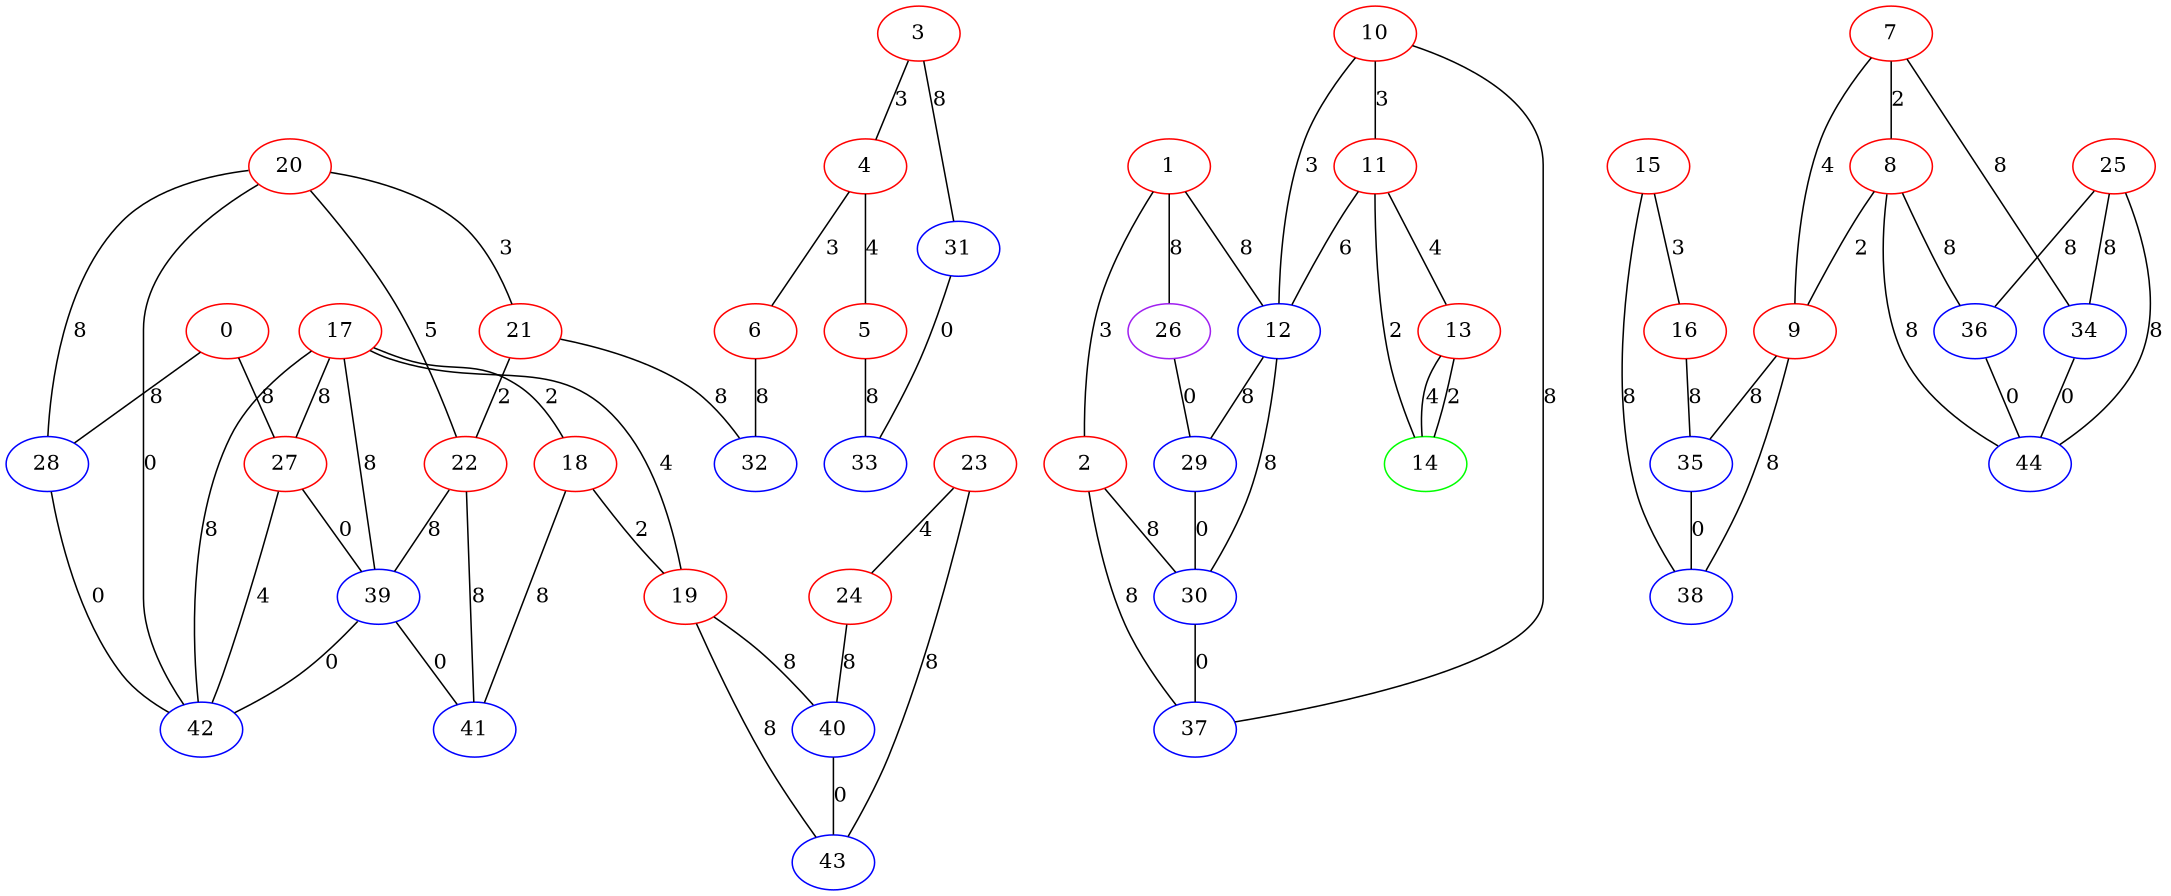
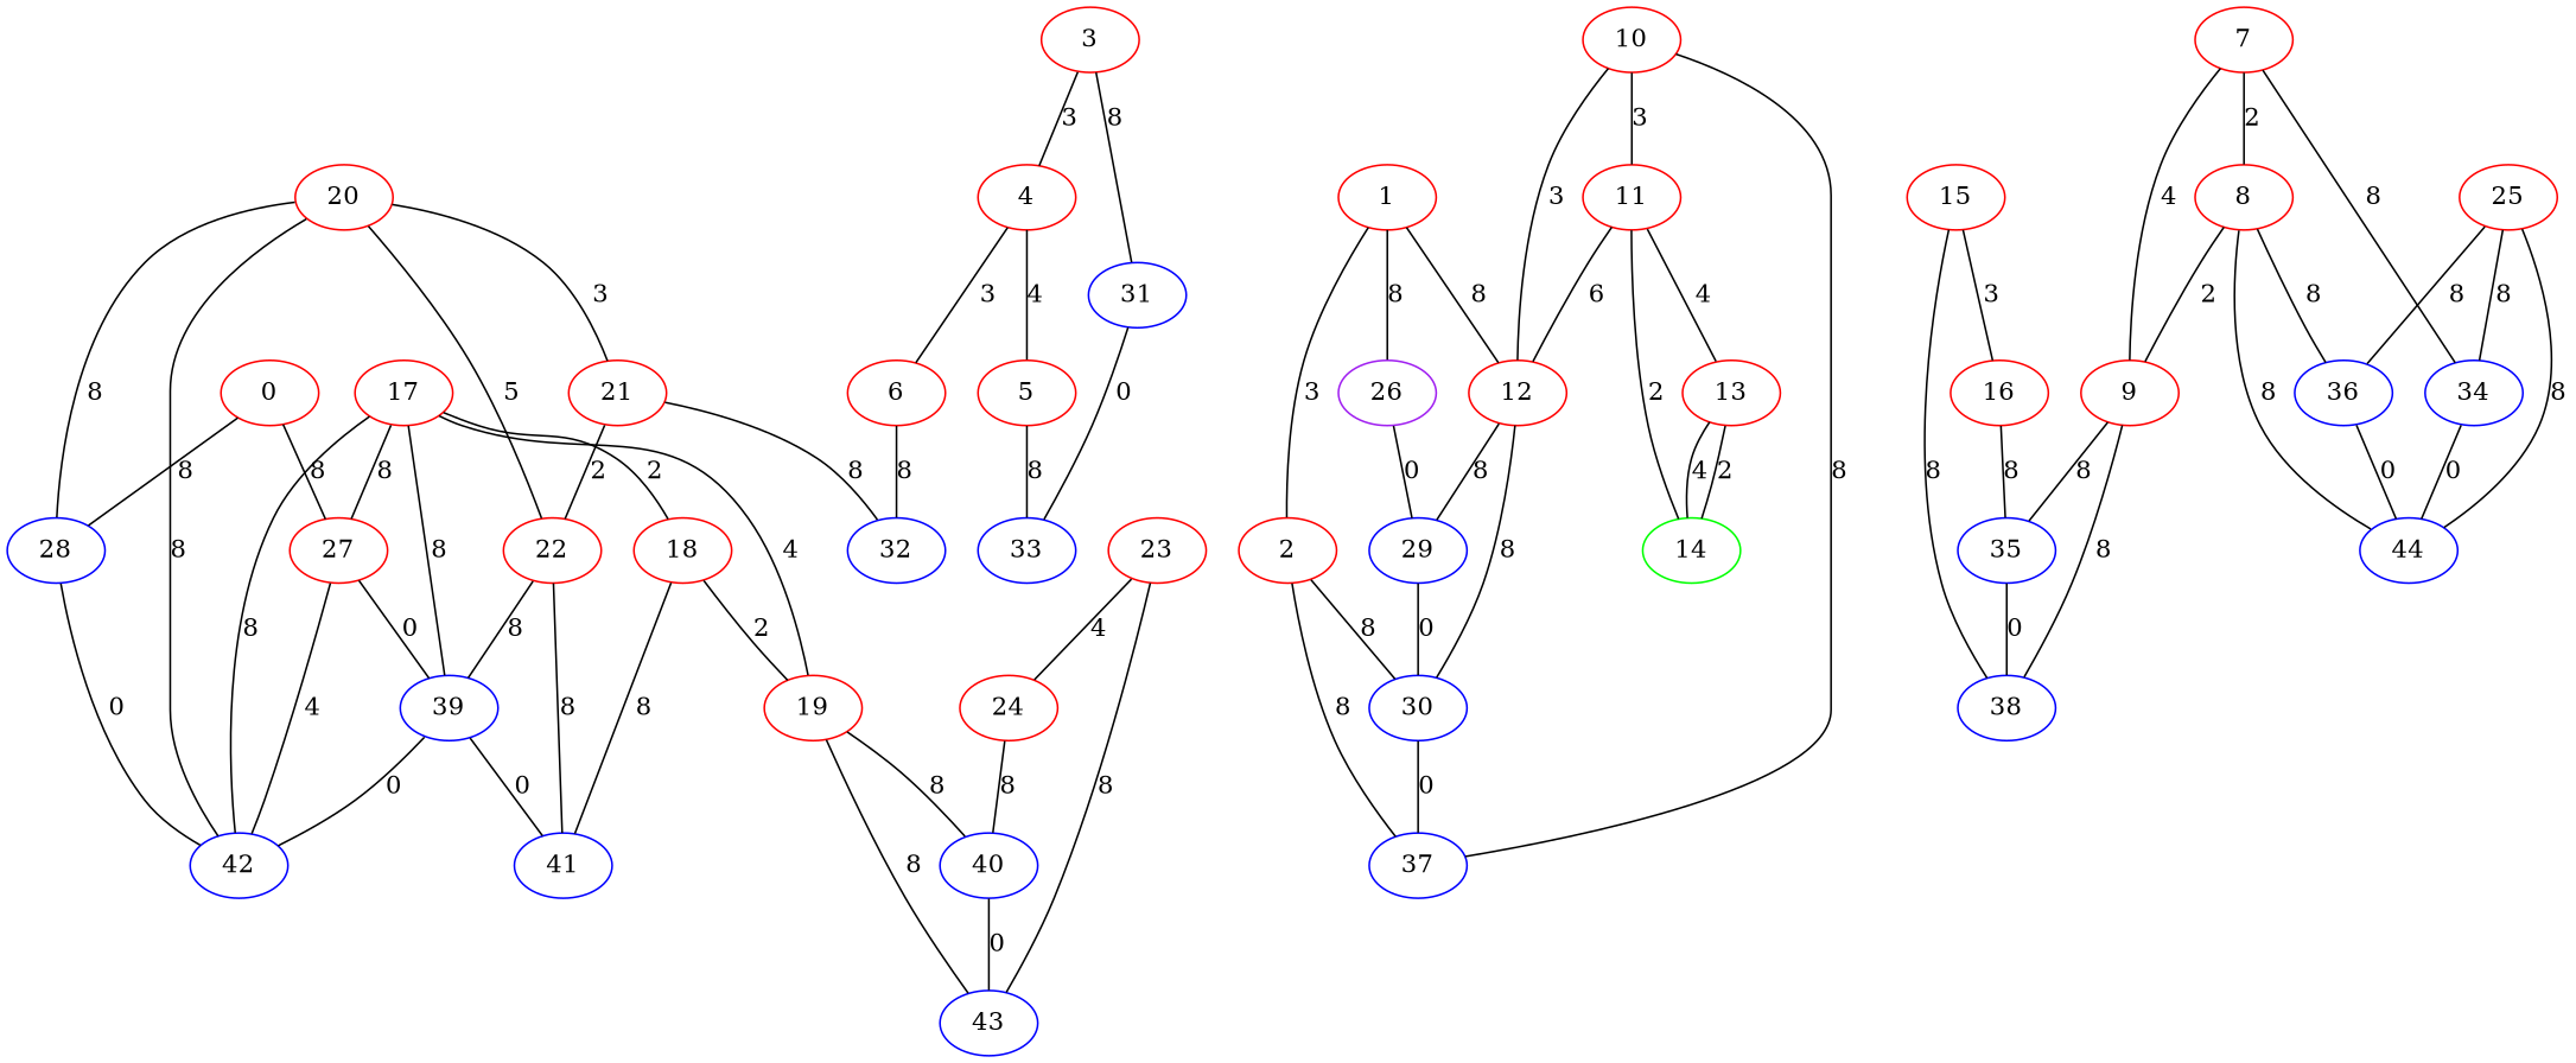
  graph {
    node [color=red weight=1]
    27 [weight=3]
    0
    28 [color=blue weight=3]
    39 [color=blue weight=3]
    42 [color=blue weight=3]
    1
    2
    26 [color=purple weight=4]
-   12 [color=blue]
+   12
    30 [color=blue weight=3]
    37 [color=blue weight=3]
    29 [color=blue weight=3]
    3
    4
    31 [color=blue weight=3]
    6
    5
    32 [color=blue weight=3]
    33 [color=blue weight=3]
    7
    8
    9
    34 [color=blue weight=3]
    36 [color=blue weight=3]
    44 [color=blue weight=3]
    35 [color=blue weight=3]
    38 [color=blue weight=3]
    10
    11
    13
    14 [color=green weight=2]
    15
    16
    17
    18
    19
    41 [color=blue weight=3]
    40 [color=blue weight=3]
    43 [color=blue weight=3]
    20
    21
    22
    23
    24
    25
    27 -- 39 [label=0]
    27 -- 42 [label=4]
    0 -- 27 [label=8]
    0 -- 28 [label=8]
    28 -- 42 [label=0]
    39 -- 42 [label=0]
    39 -- 41 [label=0]
    1 -- 2 [label=3]
    1 -- 26 [label=8]
    1 -- 12 [label=8]
    2 -- 30 [label=8]
    2 -- 37 [label=8]
    26 -- 29 [label=0]
    12 -- 30 [label=8]
    12 -- 29 [label=8]
    30 -- 37 [label=0]
    29 -- 30 [label=0]
    3 -- 4 [label=3]
    3 -- 31 [label=8]
    4 -- 6 [label=3]
    4 -- 5 [label=4]
    31 -- 33 [label=0]
    6 -- 32 [label=8]
    5 -- 33 [label=8]
    7 -- 8 [label=2]
    7 -- 9 [label=4]
    7 -- 34 [label=8]
    8 -- 9 [label=2]
    8 -- 36 [label=8]
    8 -- 44 [label=8]
    9 -- 35 [label=8]
    9 -- 38 [label=8]
    34 -- 44 [label=0]
    36 -- 44 [label=0]
    35 -- 38 [label=0]
    10 -- 12 [label=3]
    10 -- 37 [label=8]
    10 -- 11 [label=3]
    11 -- 12 [label=6]
    11 -- 13 [label=4]
    11 -- 14 [label=2]
    13 -- 14 [label=2]
    13 -- 14 [label=4]
    15 -- 38 [label=8]
    15 -- 16 [label=3]
    16 -- 35 [label=8]
    17 -- 27 [label=8]
    17 -- 39 [label=8]
    17 -- 42 [label=8]
    17 -- 18 [label=2]
    17 -- 19 [label=4]
    18 -- 19 [label=2]
    18 -- 41 [label=8]
    19 -- 40 [label=8]
    19 -- 43 [label=8]
    40 -- 43 [label=0]
    20 -- 28 [label=8]
-   20 -- 42 [label=0]
+   20 -- 42 [label=8]
    20 -- 21 [label=3]
    20 -- 22 [label=5]
    21 -- 32 [label=8]
    21 -- 22 [label=2]
    22 -- 39 [label=8]
    22 -- 41 [label=8]
    23 -- 43 [label=8]
    23 -- 24 [label=4]
    24 -- 40 [label=8]
    25 -- 34 [label=8]
    25 -- 36 [label=8]
    25 -- 44 [label=8]
  }
